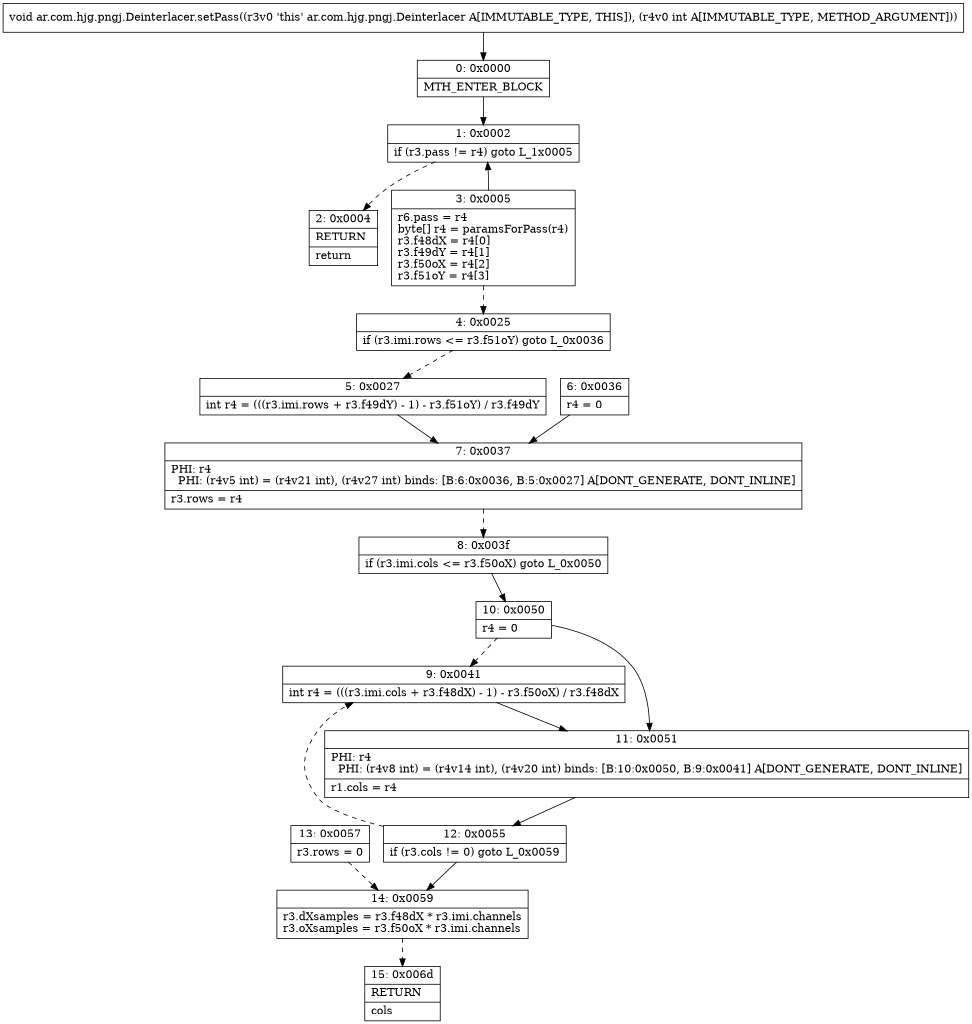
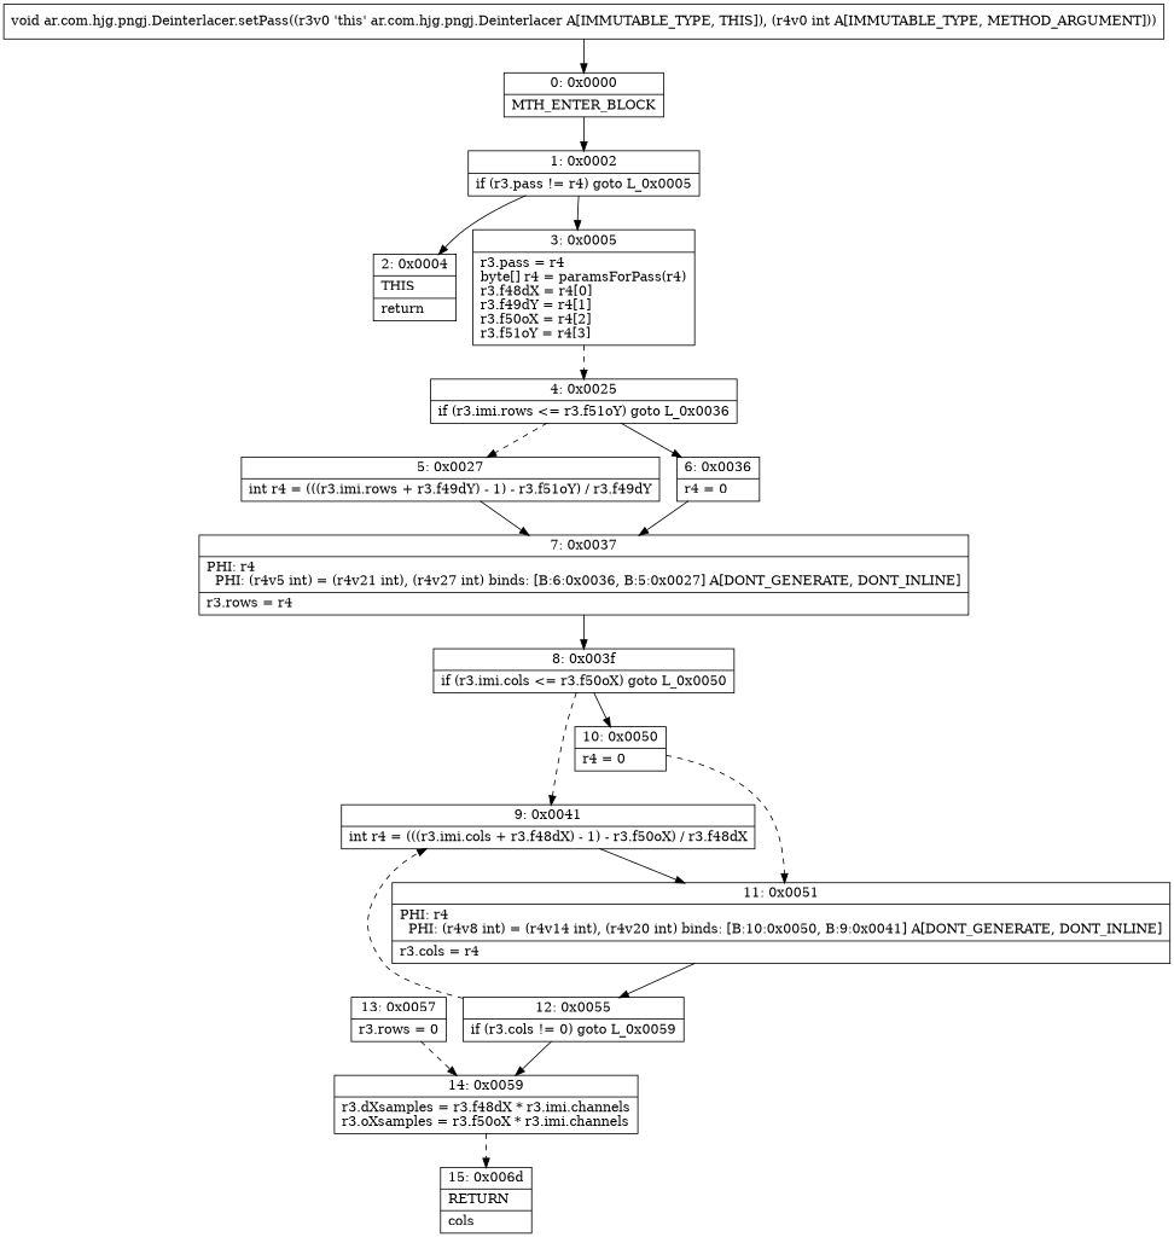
  digraph {
    node [shape=record]
    n1 [label="{0\:\ 0x0000|MTH_ENTER_BLOCK\l}"]
-   n2 [label="{1\:\ 0x0002|if (r3.pass != r4) goto L_1x0005\l}"]
-   n3 [label="{2\:\ 0x0004|RETURN\l|return\l}"]
-   n4 [label="{3\:\ 0x0005|r6.pass = r4\lbyte[] r4 = paramsForPass(r4)\lr3.f48dX = r4[0]\lr3.f49dY = r4[1]\lr3.f50oX = r4[2]\lr3.f51oY = r4[3]\l}"]
+   n2 [label="{1\:\ 0x0002|if (r3.pass != r4) goto L_0x0005\l}"]
+   n3 [label="{2\:\ 0x0004|THIS\l|return\l}"]
+   n4 [label="{3\:\ 0x0005|r3.pass = r4\lbyte[] r4 = paramsForPass(r4)\lr3.f48dX = r4[0]\lr3.f49dY = r4[1]\lr3.f50oX = r4[2]\lr3.f51oY = r4[3]\l}"]
    n5 [label="{4\:\ 0x0025|if (r3.imi.rows \<= r3.f51oY) goto L_0x0036\l}"]
    n6 [label="{5\:\ 0x0027|int r4 = (((r3.imi.rows + r3.f49dY) \- 1) \- r3.f51oY) \/ r3.f49dY\l}"]
    n7 [label="{6\:\ 0x0036|r4 = 0\l}"]
    n8 [label="{7\:\ 0x0037|PHI: r4 \l  PHI: (r4v5 int) = (r4v21 int), (r4v27 int) binds: [B:6:0x0036, B:5:0x0027] A[DONT_GENERATE, DONT_INLINE]\l|r3.rows = r4\l}"]
    n9 [label="{8\:\ 0x003f|if (r3.imi.cols \<= r3.f50oX) goto L_0x0050\l}"]
    n10 [label="{9\:\ 0x0041|int r4 = (((r3.imi.cols + r3.f48dX) \- 1) \- r3.f50oX) \/ r3.f48dX\l}"]
    n11 [label="{10\:\ 0x0050|r4 = 0\l}"]
-   n12 [label="{11\:\ 0x0051|PHI: r4 \l  PHI: (r4v8 int) = (r4v14 int), (r4v20 int) binds: [B:10:0x0050, B:9:0x0041] A[DONT_GENERATE, DONT_INLINE]\l|r1.cols = r4\l}"]
+   n12 [label="{11\:\ 0x0051|PHI: r4 \l  PHI: (r4v8 int) = (r4v14 int), (r4v20 int) binds: [B:10:0x0050, B:9:0x0041] A[DONT_GENERATE, DONT_INLINE]\l|r3.cols = r4\l}"]
    n13 [label="{12\:\ 0x0055|if (r3.cols != 0) goto L_0x0059\l}"]
    n14 [label="{14\:\ 0x0059|r3.dXsamples = r3.f48dX * r3.imi.channels\lr3.oXsamples = r3.f50oX * r3.imi.channels\l}"]
    n15 [label="{13\:\ 0x0057|r3.rows = 0\l}"]
    n16 [label="{15\:\ 0x006d|RETURN\l|cols\l}"]
    n17 [label="{void ar.com.hjg.pngj.Deinterlacer.setPass((r3v0 'this' ar.com.hjg.pngj.Deinterlacer A[IMMUTABLE_TYPE, THIS]), (r4v0 int A[IMMUTABLE_TYPE, METHOD_ARGUMENT])) }"]
    n1 -> n2
-   n2 -> n3 [style=dashed]
-   n4 -> n2
+   n2 -> n3 [style=solid]
+   n2 -> n4
    n4 -> n5 [style=dashed]
    n5 -> n6 [style=dashed]
+   n5 -> n7
    n6 -> n8
    n7 -> n8
-   n8 -> n9 [style=dashed]
-   n11 -> n10 [style=dashed]
+   n8 -> n9
+   n9 -> n10 [style=dashed]
    n9 -> n11
    n10 -> n12
-   n11 -> n12
+   n11 -> n12 [style=dashed]
    n12 -> n13
    n13 -> n10 [style=dashed]
    n13 -> n14
    n14 -> n16 [style=dashed]
    n15 -> n14 [style=dashed]
    n17 -> n1
  }
